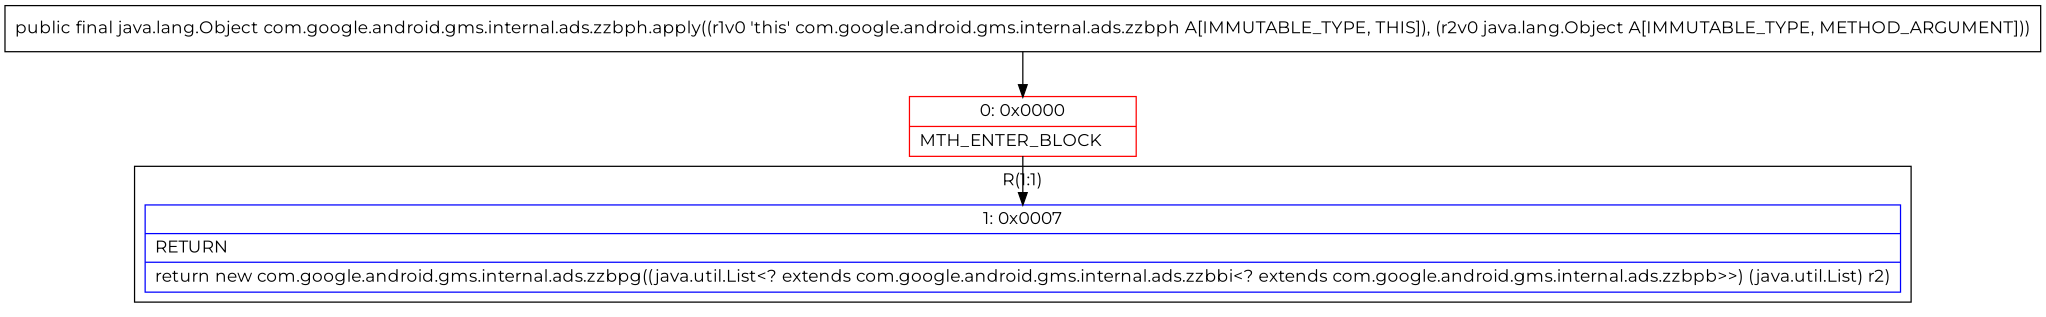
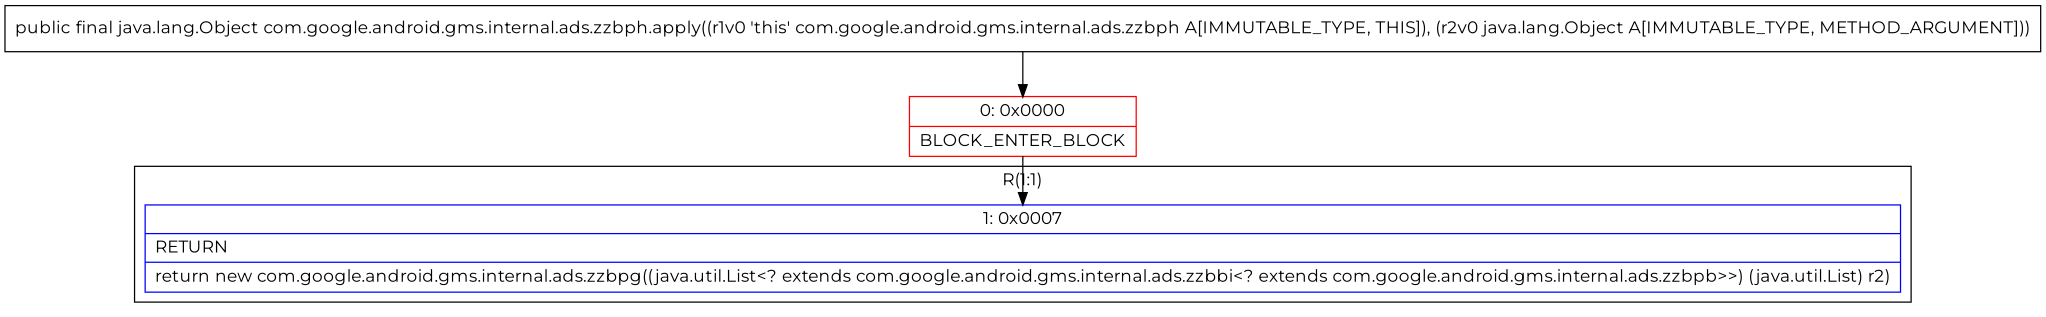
  digraph {
    fontname=Montserrat
    node [shape=record fontname=Montserrat]
    edge [fontname=Montserrat]
    n1 [color=blue label="{1\:\ 0x0007|RETURN\l|return new com.google.android.gms.internal.ads.zzbpg((java.util.List\<? extends com.google.android.gms.internal.ads.zzbbi\<? extends com.google.android.gms.internal.ads.zzbpb\>\>) (java.util.List) r2)\l}"]
-   n2 [color=red label="{0\:\ 0x0000|MTH_ENTER_BLOCK\l}"]
+   n2 [color=red label="{0\:\ 0x0000|BLOCK_ENTER_BLOCK\l}"]
    n3 [label="{public final java.lang.Object com.google.android.gms.internal.ads.zzbph.apply((r1v0 'this' com.google.android.gms.internal.ads.zzbph A[IMMUTABLE_TYPE, THIS]), (r2v0 java.lang.Object A[IMMUTABLE_TYPE, METHOD_ARGUMENT])) }"]
    subgraph cluster_1 {
      label="R(1:1)"
      n1
    }
    n2 -> n1
    n3 -> n2
  }
